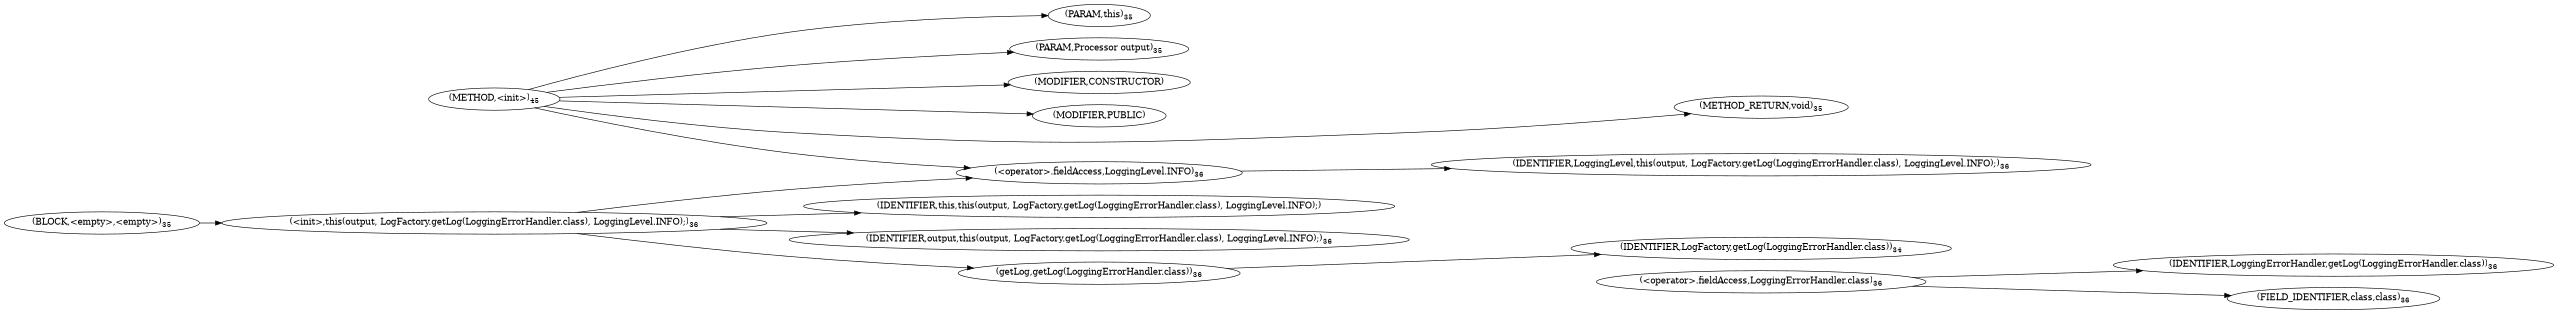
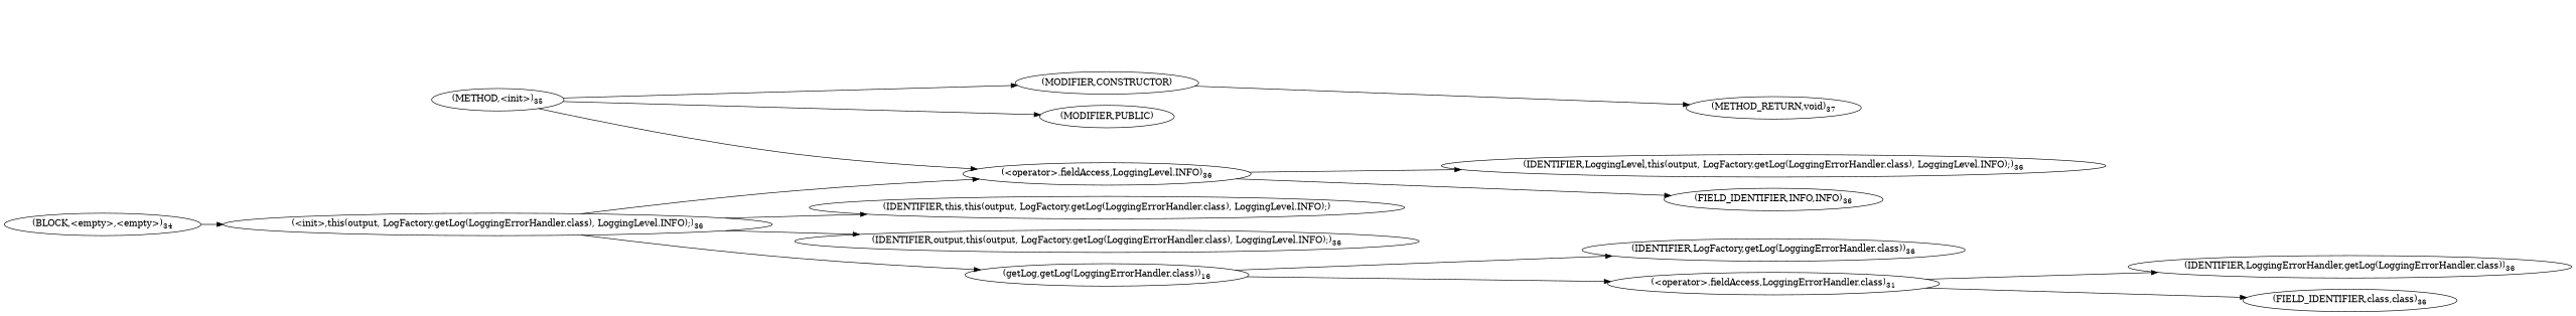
  digraph {
    rankdir=LR
-   n1 [label=<(METHOD,&lt;init&gt;)<SUB>45</SUB>>]
-   n2 [label=<(PARAM,this)<SUB>35</SUB>>]
-   n3 [label=<(PARAM,Processor output)<SUB>35</SUB>>]
+   n1 [label=<(METHOD,&lt;init&gt;)<SUB>35</SUB>>]
    n4 [label=<(MODIFIER,CONSTRUCTOR)>]
    n5 [label=<(MODIFIER,PUBLIC)>]
-   n6 [label=<(METHOD_RETURN,void)<SUB>35</SUB>>]
+   n6 [label=<(METHOD_RETURN,void)<SUB>37</SUB>>]
    n7 [label=<(&lt;operator&gt;.fieldAccess,LoggingLevel.INFO)<SUB>36</SUB>>]
-   n8 [label=<(BLOCK,&lt;empty&gt;,&lt;empty&gt;)<SUB>35</SUB>>]
+   n8 [label=<(BLOCK,&lt;empty&gt;,&lt;empty&gt;)<SUB>34</SUB>>]
    n9 [label=<(&lt;init&gt;,this(output, LogFactory.getLog(LoggingErrorHandler.class), LoggingLevel.INFO);)<SUB>36</SUB>>]
    n10 [label=<(IDENTIFIER,this,this(output, LogFactory.getLog(LoggingErrorHandler.class), LoggingLevel.INFO);)>]
    n11 [label=<(IDENTIFIER,output,this(output, LogFactory.getLog(LoggingErrorHandler.class), LoggingLevel.INFO);)<SUB>36</SUB>>]
-   n12 [label=<(getLog,getLog(LoggingErrorHandler.class))<SUB>36</SUB>>]
-   n13 [label=<(IDENTIFIER,LogFactory,getLog(LoggingErrorHandler.class))<SUB>34</SUB>>]
-   n14 [label=<(&lt;operator&gt;.fieldAccess,LoggingErrorHandler.class)<SUB>36</SUB>>]
+   n12 [label=<(getLog,getLog(LoggingErrorHandler.class))<SUB>16</SUB>>]
+   n13 [label=<(IDENTIFIER,LogFactory,getLog(LoggingErrorHandler.class))<SUB>36</SUB>>]
+   n14 [label=<(&lt;operator&gt;.fieldAccess,LoggingErrorHandler.class)<SUB>31</SUB>>]
    n15 [label=<(IDENTIFIER,LoggingLevel,this(output, LogFactory.getLog(LoggingErrorHandler.class), LoggingLevel.INFO);)<SUB>36</SUB>>]
+   n16 [label=<(FIELD_IDENTIFIER,INFO,INFO)<SUB>36</SUB>>]
    n17 [label=<(IDENTIFIER,LoggingErrorHandler,getLog(LoggingErrorHandler.class))<SUB>36</SUB>>]
    n18 [label=<(FIELD_IDENTIFIER,class,class)<SUB>36</SUB>>]
-   n1 -> n2
-   n1 -> n3
    n1 -> n4
    n1 -> n5
-   n1 -> n6
+   n4 -> n6
    n1 -> n7
    n7 -> n15
+   n7 -> n16
    n8 -> n9
    n9 -> n7
    n9 -> n10
    n9 -> n11
    n9 -> n12
    n12 -> n13
+   n12 -> n14
    n14 -> n17
    n14 -> n18
  }
